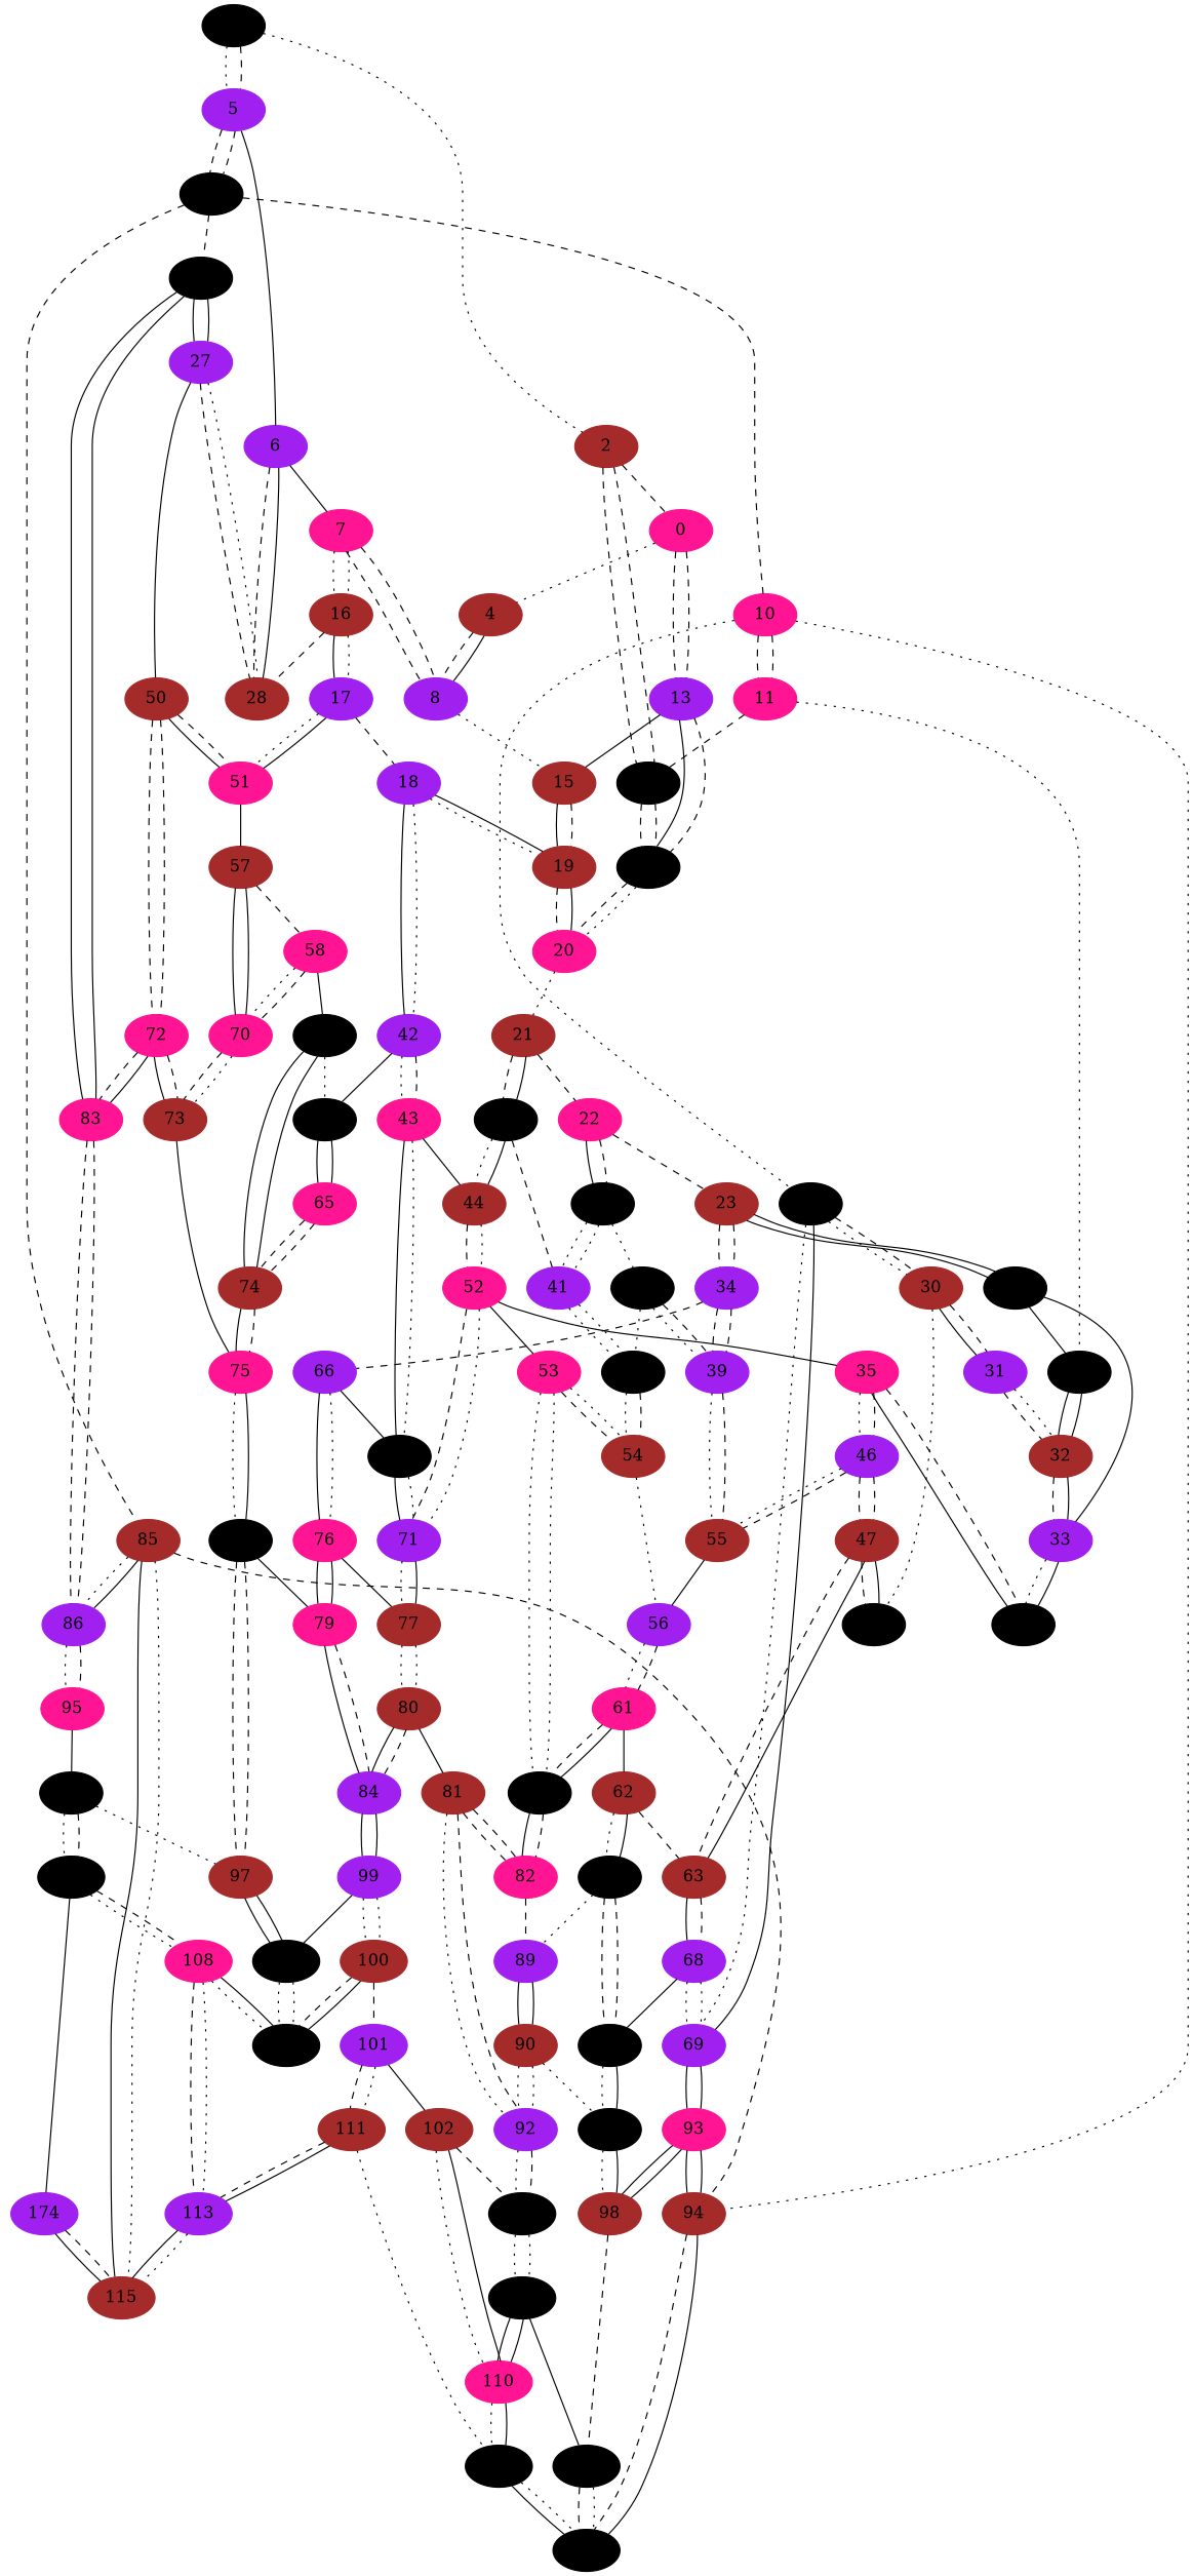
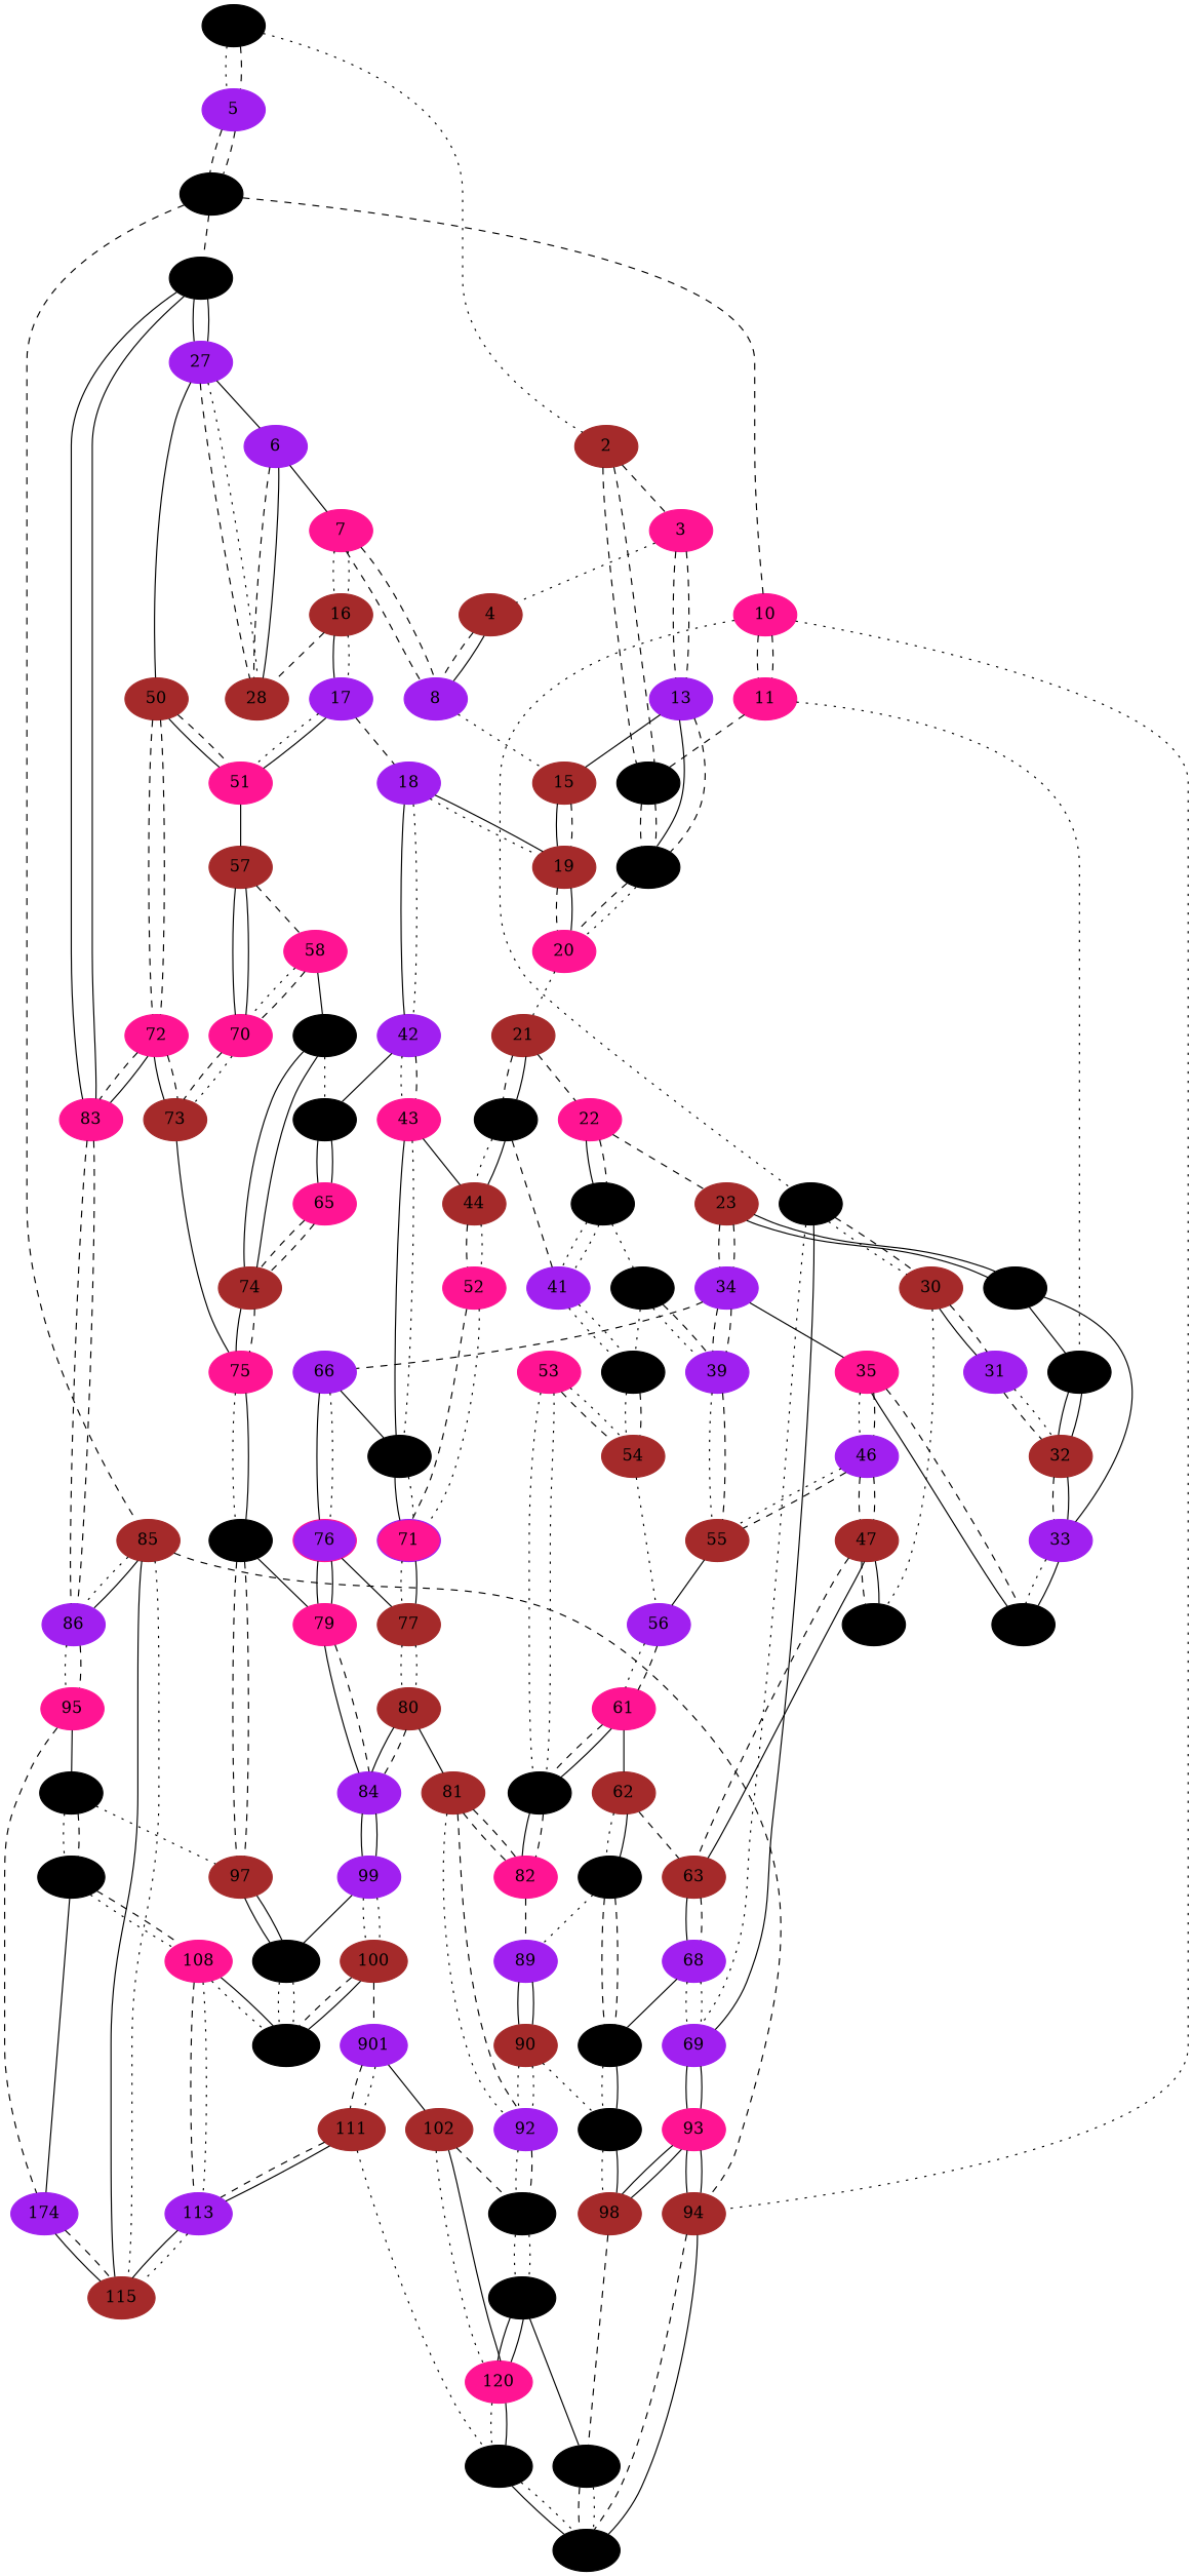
  graph {
    node [color=brown style=filled]
    edge [style=solid]
    1 [color=black]
    2
    5 [color=purple]
-   3 [color=deeppink label=0]
+   3 [color=deeppink]
    12 [color=black]
    6 [color=purple]
    9 [color=black]
    4
    13 [color=purple]
    14 [color=black]
    8 [color=purple]
    15
    7 [color=deeppink]
    28
    10 [color=deeppink]
    26 [color=black]
    85
    16
    17 [color=purple]
    19
    11 [color=deeppink]
    29 [color=black]
    94
    27 [color=purple]
    83 [color=deeppink]
    86 [color=purple]
    115
    25 [color=black]
    30
    69 [color=purple]
    116 [color=black]
    32
    20 [color=deeppink]
    21
    18 [color=purple]
    51 [color=deeppink]
    42 [color=purple]
    57
    43 [color=deeppink]
    60 [color=black]
    22 [color=deeppink]
    40 [color=black]
    23
    37 [color=black]
    41 [color=purple]
    44
    24 [color=black]
    34 [color=purple]
    38 [color=black]
    33 [color=purple]
    35 [color=deeppink]
    39 [color=purple]
    66 [color=purple]
    36 [color=black]
    50
    72 [color=deeppink]
    31 [color=purple]
    48 [color=black]
    93 [color=deeppink]
    46 [color=purple]
    55
    47
    49 [color=black]
    54
    56 [color=purple]
    52 [color=deeppink]
    67 [color=black]
    65 [color=deeppink]
-   71 [color=purple]
+   71 [color=purple fillcolor=deeppink]
    53 [color=deeppink]
    63
    68 [color=purple]
    73
    58 [color=deeppink]
    70 [color=deeppink]
    64 [color=black]
    77
    82 [color=deeppink]
    61 [color=deeppink]
    62
    59 [color=black]
    74
    75 [color=deeppink]
    87 [color=black]
    88 [color=black]
    89 [color=purple]
-   76 [color=deeppink]
+   76 [color=deeppink fillcolor=purple]
    79 [color=deeppink]
    91 [color=black]
    98
    80
    78 [color=black]
    97
    84 [color=purple]
    81
    104 [color=black]
    99 [color=purple]
    92 [color=purple]
    103 [color=black]
    90
    95 [color=deeppink]
    100
    96 [color=black]
    n104 [color=purple label=174]
    106 [color=black]
    105 [color=black]
    107 [color=black]
    108 [color=deeppink]
    109 [color=black]
-   101 [color=purple]
+   101 [color=purple label=901]
    102
    111
-   110 [color=deeppink]
+   110 [color=deeppink label=120]
    113 [color=purple]
    112 [color=black]
    1 -- 2 [style=dotted]
    1 -- 5 [style=dotted]
    1 -- 5 [style=dashed]
    2 -- 3 [style=dashed]
    2 -- 12 [style=dashed]
    2 -- 12 [style=dashed]
-   5 -- 6
+   27 -- 6
    5 -- 9 [style=dashed]
    5 -- 9 [style=dashed]
    3 -- 4 [style=dotted]
    3 -- 13 [style=dashed]
    3 -- 13 [style=dashed]
    12 -- 14 [style=dashed]
    12 -- 14 [style=dashed]
    6 -- 7
    6 -- 28 [style=dashed]
    6 -- 28
    9 -- 10 [style=dashed]
    9 -- 26 [style=dashed]
    9 -- 85 [style=dashed]
    4 -- 8 [style=dashed]
    4 -- 8
    13 -- 14
    13 -- 14 [style=dashed]
    13 -- 15
    14 -- 20 [style=dashed]
    14 -- 20 [style=dotted]
    8 -- 15 [style=dotted]
    15 -- 19
    15 -- 19 [style=dashed]
    7 -- 8 [style=dashed]
    7 -- 8 [style=dashed]
    7 -- 16 [style=dotted]
    7 -- 16 [style=dotted]
    10 -- 11 [style=dashed]
    10 -- 11 [style=dashed]
    10 -- 29 [style=dotted]
    10 -- 94 [style=dotted]
    26 -- 27
    26 -- 27
    26 -- 83
    26 -- 83
    85 -- 94 [style=dashed]
    85 -- 86 [style=dotted]
    85 -- 86
    85 -- 115
    85 -- 115 [style=dotted]
    16 -- 28 [style=dashed]
    16 -- 17
    16 -- 17 [style=dotted]
    17 -- 18 [style=dashed]
    17 -- 51 [style=dotted]
    17 -- 51
    19 -- 20 [style=dashed]
    19 -- 20
    11 -- 12 [style=dashed]
    11 -- 25 [style=dotted]
    29 -- 30 [style=dotted]
    29 -- 30 [style=dashed]
    29 -- 69 [style=dotted]
    29 -- 69
    94 -- 116 [style=dashed]
    94 -- 116
    27 -- 28 [style=dashed]
    27 -- 28 [style=dotted]
    27 -- 50
    83 -- 86 [style=dashed]
    83 -- 86 [style=dashed]
    86 -- 95 [style=dotted]
    86 -- 95 [style=dashed]
    25 -- 32
    25 -- 32
    30 -- 31
    30 -- 31 [style=dashed]
    30 -- 48 [style=dotted]
    69 -- 93
    69 -- 93
    32 -- 33 [style=dashed]
    32 -- 33
    20 -- 21 [style=dotted]
    21 -- 22 [style=dashed]
    21 -- 40 [style=dashed]
    21 -- 40
    18 -- 19 [style=dotted]
    18 -- 19
    18 -- 42
    18 -- 42 [style=dotted]
    51 -- 57
    42 -- 43 [style=dotted]
    42 -- 43 [style=dashed]
    42 -- 60
    57 -- 58 [style=dashed]
    57 -- 70
    57 -- 70
    43 -- 44
    43 -- 67
    43 -- 67 [style=dotted]
    60 -- 65
    60 -- 65
    22 -- 23 [style=dashed]
    22 -- 37
    22 -- 37 [style=dashed]
    40 -- 41 [style=dashed]
    40 -- 44 [style=dotted]
    40 -- 44
    23 -- 24
    23 -- 24
    23 -- 34 [style=dashed]
    23 -- 34 [style=dashed]
    37 -- 41 [style=dotted]
    37 -- 41 [style=dotted]
    37 -- 38 [style=dotted]
    41 -- 49 [style=dotted]
    41 -- 49 [style=dotted]
    44 -- 52 [style=dashed]
    44 -- 52 [style=dotted]
    24 -- 25
    24 -- 33
-   52 -- 35
+   34 -- 35
    34 -- 39 [style=dashed]
    34 -- 39 [style=dashed]
    34 -- 66 [style=dashed]
    38 -- 39 [style=dotted]
    38 -- 39 [style=dashed]
    38 -- 49 [style=dotted]
    33 -- 36 [style=dotted]
    33 -- 36
    35 -- 36
    35 -- 36 [style=dashed]
    35 -- 46 [style=dotted]
    35 -- 46 [style=dashed]
    39 -- 55 [style=dotted]
    39 -- 55 [style=dashed]
    66 -- 67
    66 -- 76
    66 -- 76 [style=dotted]
    50 -- 51
    50 -- 51 [style=dashed]
    50 -- 72 [style=dashed]
    50 -- 72 [style=dashed]
    72 -- 83 [style=dashed]
    72 -- 83
    72 -- 73
    72 -- 73 [style=dashed]
    31 -- 32 [style=dashed]
    31 -- 32 [style=dotted]
    93 -- 94
    93 -- 94
    93 -- 98
    93 -- 98
    46 -- 55 [style=dotted]
    46 -- 55 [style=dashed]
    46 -- 47 [style=dashed]
    46 -- 47 [style=dashed]
    55 -- 56
    47 -- 48 [style=dashed]
    47 -- 48
    47 -- 63 [style=dashed]
    47 -- 63
    49 -- 54 [style=dotted]
    49 -- 54 [style=dashed]
    54 -- 56 [style=dotted]
    56 -- 61 [style=dotted]
    56 -- 61 [style=dashed]
    52 -- 71 [style=dashed]
    52 -- 71 [style=dotted]
-   52 -- 53
    67 -- 71
    67 -- 71 [style=dotted]
    65 -- 74 [style=dashed]
    65 -- 74 [style=dashed]
    71 -- 77 [style=dotted]
    71 -- 77
    53 -- 54 [style=dashed]
    53 -- 54 [style=dotted]
    53 -- 64 [style=dotted]
    53 -- 64 [style=dotted]
    63 -- 68
    63 -- 68 [style=dashed]
    68 -- 69 [style=dotted]
    68 -- 69 [style=dotted]
    68 -- 88
    73 -- 75
    58 -- 70 [style=dotted]
    58 -- 70 [style=dashed]
    58 -- 59
    70 -- 73 [style=dashed]
    70 -- 73 [style=dotted]
    64 -- 82
    64 -- 82 [style=dashed]
    77 -- 80 [style=dotted]
    77 -- 80 [style=dotted]
    82 -- 89 [style=dashed]
    61 -- 64 [style=dashed]
    61 -- 64
    61 -- 62
    62 -- 63 [style=dashed]
    62 -- 87 [style=dotted]
    62 -- 87
    59 -- 60 [style=dotted]
    59 -- 74
    59 -- 74
    74 -- 75
    74 -- 75 [style=dashed]
    75 -- 78 [style=dotted]
    75 -- 78
    87 -- 88 [style=dashed]
    87 -- 88 [style=dashed]
    87 -- 89 [style=dotted]
    88 -- 91 [style=dotted]
    88 -- 91
    89 -- 90
    89 -- 90
    76 -- 77
    76 -- 79
    76 -- 79
    79 -- 84
    79 -- 84 [style=dashed]
    91 -- 98 [style=dotted]
    91 -- 98
    98 -- 106 [style=dashed]
    80 -- 84
    80 -- 84 [style=dashed]
    80 -- 81
    78 -- 79
    78 -- 97 [style=dashed]
    78 -- 97 [style=dashed]
    97 -- 104
    97 -- 104
    84 -- 99
    84 -- 99
    81 -- 82 [style=dashed]
    81 -- 82 [style=dashed]
    81 -- 92 [style=dotted]
    81 -- 92 [style=dashed]
    104 -- 109 [style=dotted]
    104 -- 109 [style=dotted]
    99 -- 104
    99 -- 100 [style=dotted]
    99 -- 100 [style=dotted]
    92 -- 103 [style=dotted]
    92 -- 103 [style=dashed]
    103 -- 105 [style=dotted]
    103 -- 105 [style=dotted]
    90 -- 91 [style=dotted]
    90 -- 92 [style=dotted]
    90 -- 92 [style=dotted]
    95 -- 96
+   95 -- n104 [style=dashed]
    100 -- 109 [style=dashed]
    100 -- 109
    100 -- 101 [style=dashed]
    96 -- 97 [style=dotted]
    96 -- 107 [style=dotted]
    96 -- 107 [style=dashed]
    n104 -- 115
    n104 -- 115 [style=dashed]
    106 -- 116 [style=dashed]
    106 -- 116 [style=dotted]
    105 -- 106
    105 -- 110
    105 -- 110
    107 -- n104
    107 -- 108 [style=dotted]
    107 -- 108 [style=dashed]
    108 -- 109 [style=dotted]
    108 -- 109
    108 -- 113 [style=dashed]
    108 -- 113 [style=dotted]
    101 -- 102
    101 -- 111 [style=dashed]
    101 -- 111 [style=dotted]
    102 -- 103 [style=dashed]
    102 -- 110 [style=dotted]
    102 -- 110
    111 -- 113 [style=dashed]
    111 -- 113
    111 -- 112 [style=dotted]
    110 -- 112 [style=dotted]
    110 -- 112
    113 -- 115
    113 -- 115 [style=dotted]
    112 -- 116
    112 -- 116 [style=dotted]
  }
